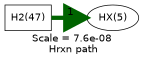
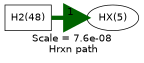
  digraph {
    fontname=Helvetica
    label="Scale = 7.6e-08\l Hrxn path"
    rankdir=LR
    node [fontname=Helvetica]
-   n1 [label="H2(47)" shape=box]
+   n1 [label="H2(48)" shape=box]
    n2 [label="HX(5)" shape=ellipse]
    n1 -> n2 [arrowsize=3 color=darkgreen fontname=Helvetica label=" 1" style="setlinewidth(6)" arrowhead=normal]
  }
